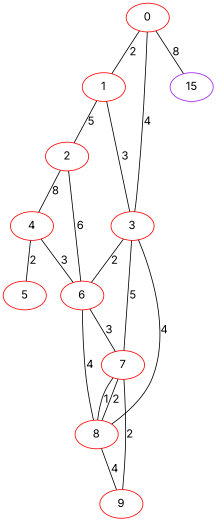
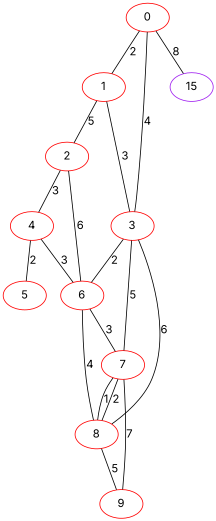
  graph {
    fontname=Inter
    node [color=red fontname=Inter weight=1]
    edge [fontname=Inter]
    0
    1
    3
    n4 [color=purple label=15 weight=4]
    2
    6
    7
    8
    4
    5
    9
    0 -- 1 [label=2]
    0 -- 3 [label=4]
    0 -- n4 [label=8]
    1 -- 3 [label=3]
    1 -- 2 [label=5]
    3 -- 6 [label=2]
    3 -- 7 [label=5]
-   3 -- 8 [label=4]
+   3 -- 8 [label=6]
    2 -- 6 [label=6]
-   2 -- 4 [label=8]
+   2 -- 4 [label=3]
    6 -- 7 [label=3]
    6 -- 8 [label=4]
    7 -- 8 [label=2]
    7 -- 8 [label=1]
-   7 -- 9 [label=2]
-   8 -- 9 [label=4]
+   7 -- 9 [label=7]
+   8 -- 9 [label=5]
    4 -- 6 [label=3]
    4 -- 5 [label=2]
  }
